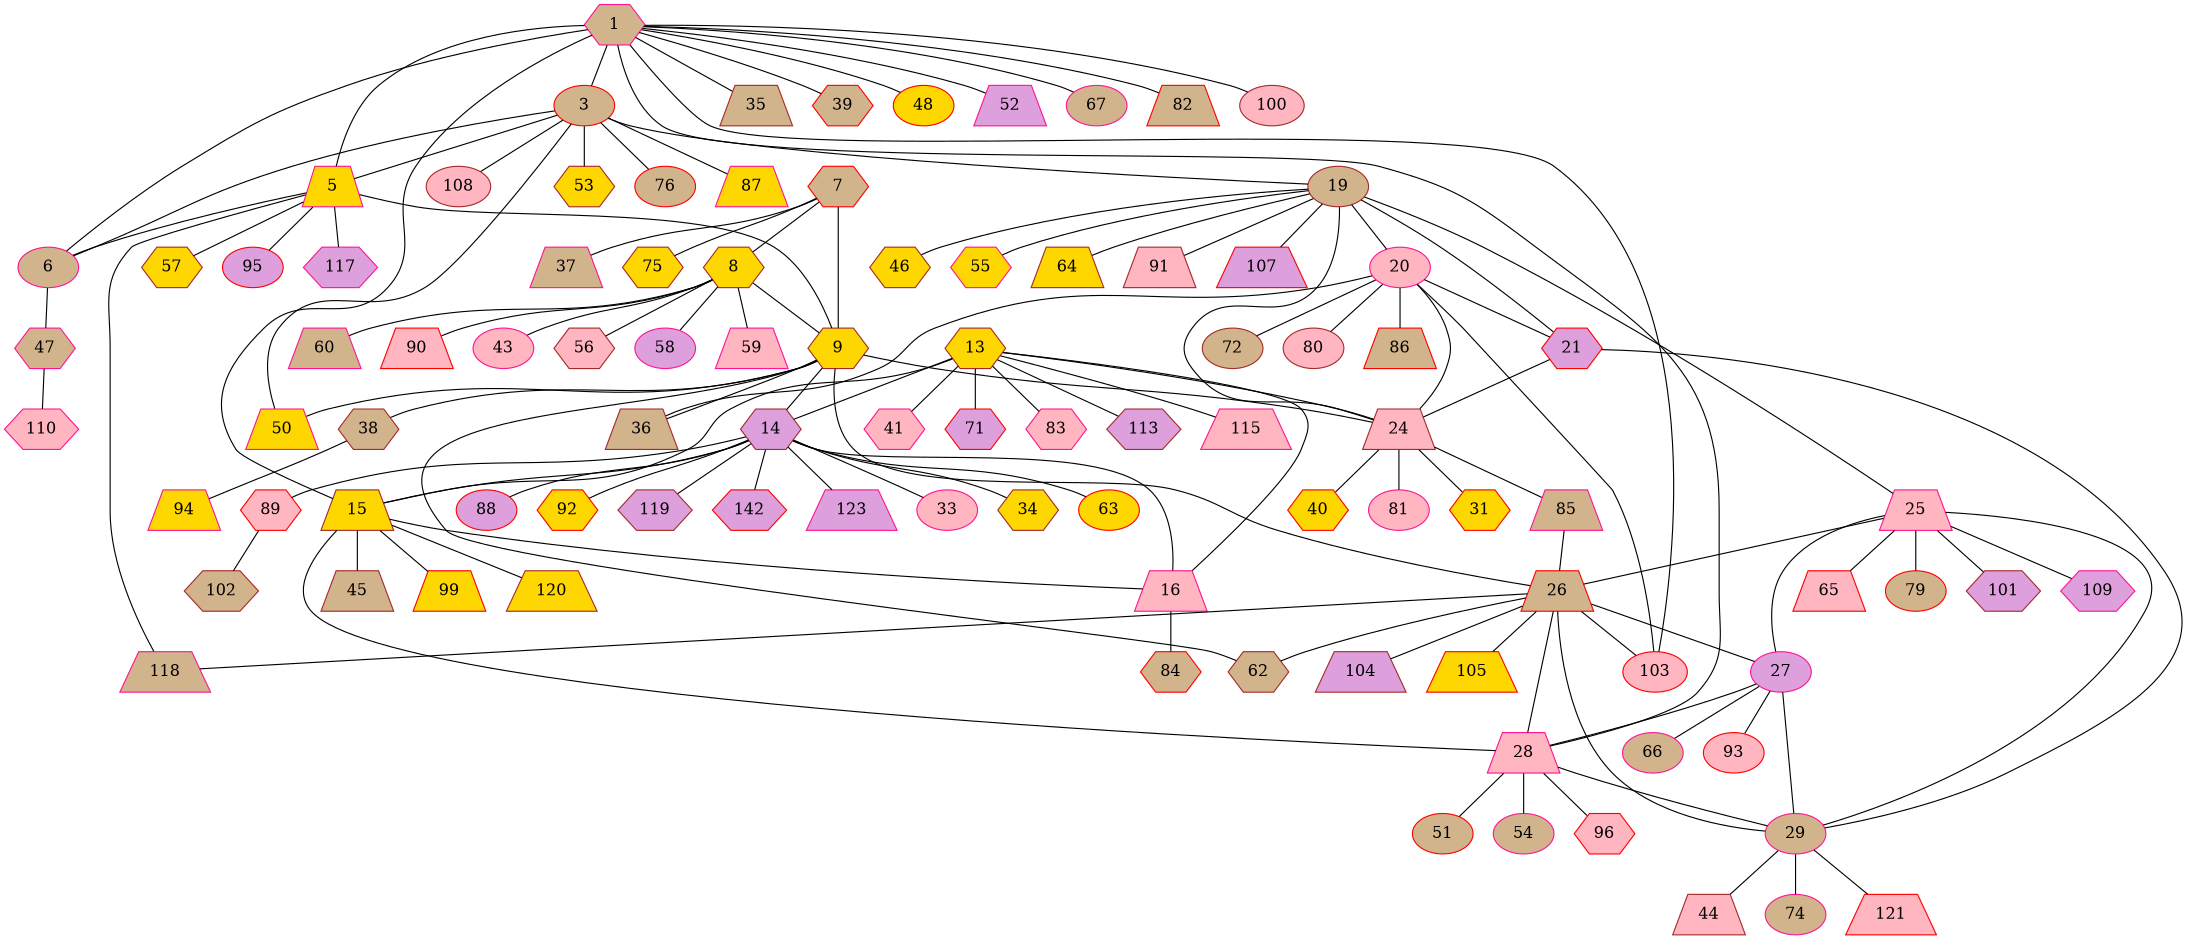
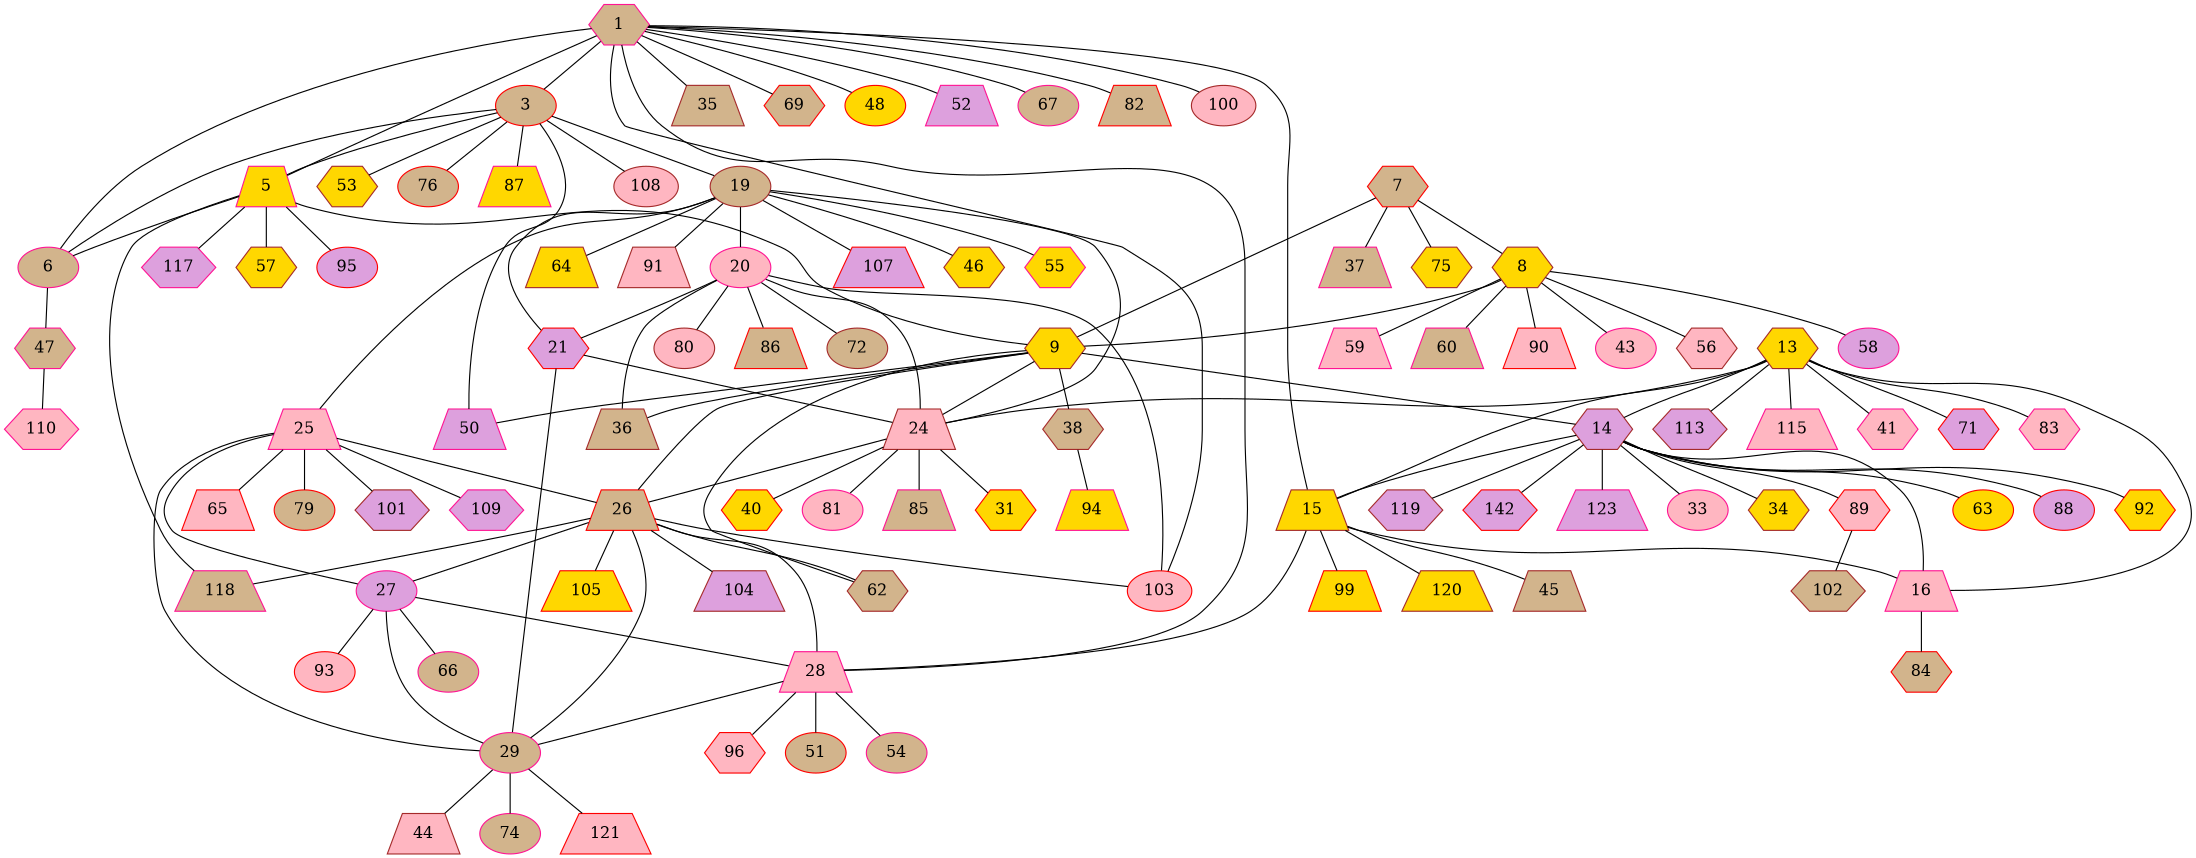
  graph {
    node [color=deeppink fillcolor=tan shape=hexagon style=filled]
    1 [super="+2"]
    3 [color=red shape=ellipse super="+4"]
    5 [fillcolor=gold shape=trapezium super="+32"]
    6 [shape=ellipse super="+116"]
    15 [color=brown fillcolor=gold shape=trapezium super="+17"]
    28 [fillcolor=lightpink shape=trapezium super="+49"]
    35 [color=brown shape=trapezium]
-   39 [color=red]
+   39 [color=red label=69]
    48 [color=red fillcolor=gold shape=ellipse]
    52 [fillcolor=plum shape=trapezium]
    67 [shape=ellipse]
    82 [color=red shape=trapezium]
    100 [color=brown fillcolor=lightpink shape=ellipse]
    103 [color=red fillcolor=lightpink shape=ellipse super="+106"]
    19 [color=brown shape=ellipse super="+22"]
-   50 [fillcolor=gold shape=trapezium]
+   50 [fillcolor=plum shape=trapezium]
    53 [color=brown fillcolor=gold]
    76 [color=red shape=ellipse]
    87 [fillcolor=gold shape=trapezium]
    108 [color=brown fillcolor=lightpink shape=ellipse]
    9 [color=brown fillcolor=gold super="+11"]
    57 [color=brown fillcolor=gold]
    95 [color=red fillcolor=plum shape=ellipse]
    117 [fillcolor=plum]
    118 [shape=trapezium]
    47
    16 [fillcolor=lightpink shape=trapezium]
    45 [color=brown shape=trapezium]
    99 [color=red fillcolor=gold shape=trapezium]
    120 [color=brown fillcolor=gold shape=trapezium]
    29 [shape=ellipse super="+30"]
    51 [color=red shape=ellipse]
    54 [shape=ellipse]
    96 [color=red fillcolor=lightpink]
    24 [color=brown fillcolor=lightpink shape=trapezium super="+68"]
    20 [fillcolor=lightpink shape=ellipse super="+23"]
    21 [color=red fillcolor=plum super="+111"]
    25 [fillcolor=lightpink shape=trapezium super="+97"]
    46 [color=brown fillcolor=gold]
    55 [fillcolor=gold super="+69"]
    64 [color=brown fillcolor=gold shape=trapezium]
    91 [color=brown fillcolor=lightpink shape=trapezium]
    107 [color=red fillcolor=plum shape=trapezium]
    14 [color=brown fillcolor=plum super="+18"]
    26 [color=red shape=trapezium super="+42"]
    36 [color=brown shape=trapezium]
    38 [color=brown super="+78"]
    62 [color=brown]
    110 [fillcolor=lightpink]
    7 [color=red super="+12"]
    8 [color=brown fillcolor=gold super="+10"]
    37 [shape=trapezium super="+77"]
    75 [color=brown fillcolor=gold]
    43 [fillcolor=lightpink shape=ellipse]
    56 [color=brown fillcolor=lightpink]
    58 [fillcolor=plum shape=ellipse]
    59 [fillcolor=lightpink shape=trapezium]
    60 [shape=trapezium super="+112"]
    90 [color=red fillcolor=lightpink shape=trapezium super="+114"]
    33 [fillcolor=lightpink shape=ellipse]
    34 [color=brown fillcolor=gold super="+70"]
    63 [color=red fillcolor=gold shape=ellipse]
    88 [color=red fillcolor=plum shape=ellipse]
    89 [color=red fillcolor=lightpink]
    92 [color=red fillcolor=gold]
    119 [color=brown fillcolor=plum]
    n67 [color=red fillcolor=plum label=142]
    123 [fillcolor=plum shape=trapezium]
    31 [color=red fillcolor=gold]
    40 [color=red fillcolor=gold]
    81 [fillcolor=lightpink shape=ellipse]
    85 [shape=trapezium]
    27 [fillcolor=plum shape=ellipse super="+73"]
    104 [color=brown fillcolor=plum shape=trapezium]
    105 [color=red fillcolor=gold shape=trapezium]
    94 [fillcolor=gold shape=trapezium]
    13 [color=brown fillcolor=gold super="+61"]
    41 [fillcolor=lightpink]
    71 [color=red fillcolor=plum]
    83 [fillcolor=lightpink]
    113 [color=brown fillcolor=plum]
    115 [fillcolor=lightpink shape=trapezium]
    84 [color=red]
    102 [color=brown]
    72 [color=brown shape=ellipse]
    80 [color=brown fillcolor=lightpink shape=ellipse]
    86 [color=red shape=trapezium]
    65 [color=red fillcolor=lightpink shape=trapezium]
    79 [color=red shape=ellipse]
    101 [color=brown fillcolor=plum]
    109 [fillcolor=plum]
    44 [color=brown fillcolor=lightpink shape=trapezium]
    74 [shape=ellipse]
    121 [color=red fillcolor=lightpink shape=trapezium]
    66 [shape=ellipse]
    93 [color=red fillcolor=lightpink shape=ellipse]
    1 -- 3 [weight=4]
    1 -- 5 [weight=2]
    1 -- 6 [weight=2]
    1 -- 15
    1 -- 28
    1 -- 35
    1 -- 39
    1 -- 48
    1 -- 52
    1 -- 67
    1 -- 82
    1 -- 100
    1 -- 103
    3 -- 5 [weight=2]
    3 -- 6 [weight=2]
    3 -- 19
    3 -- 50
    3 -- 53
    3 -- 76
    3 -- 87
    3 -- 108
    5 -- 6
    5 -- 9
    5 -- 57
    5 -- 95
    5 -- 117
    5 -- 118
    6 -- 47
    15 -- 28 [weight=2]
    15 -- 16 [weight=2]
    15 -- 45
    15 -- 99
    15 -- 120
    28 -- 29 [weight=2]
    28 -- 51
    28 -- 54
    28 -- 96
    19 -- 24 [weight=2]
    19 -- 20 [weight=4]
    19 -- 21 [weight=2]
    19 -- 25
    19 -- 46
    19 -- 55
    19 -- 64
    19 -- 91
    19 -- 107
    9 -- 50
    9 -- 24
    9 -- 14
    9 -- 26
    9 -- 36
    9 -- 38
    9 -- 62
    47 -- 110
    16 -- 84
    29 -- 44
    29 -- 74
    29 -- 121
-   85 -- 26
+   24 -- 26
    24 -- 31
    24 -- 40
    24 -- 81
    24 -- 85
    20 -- 103
    20 -- 24 [weight=2]
    20 -- 21 [weight=2]
    20 -- 36
    20 -- 72
    20 -- 80
    20 -- 86
    21 -- 29
    21 -- 24
    25 -- 29 [weight=2]
    25 -- 26
    25 -- 27
    25 -- 65
    25 -- 79
    25 -- 101
    25 -- 109
    14 -- 15 [weight=4]
    14 -- 16 [weight=2]
    14 -- 33
    14 -- 34
    14 -- 63
    14 -- 88
    14 -- 89
    14 -- 92
    14 -- 119
    14 -- n67
    14 -- 123
    26 -- 28
    26 -- 103
    26 -- 118
    26 -- 29 [weight=2]
    26 -- 62
    26 -- 27
    26 -- 104
    26 -- 105
    38 -- 94
    7 -- 9 [weight=4]
    7 -- 8 [weight=4]
    7 -- 37
    7 -- 75
    8 -- 9 [weight=4]
    8 -- 43
    8 -- 56
    8 -- 58
    8 -- 59
    8 -- 60
    8 -- 90
    89 -- 102
    27 -- 28
    27 -- 29 [weight=2]
    27 -- 66
    27 -- 93
    13 -- 15 [weight=2]
    13 -- 16
    13 -- 24
    13 -- 14 [weight=2]
    13 -- 41
    13 -- 71
    13 -- 83
    13 -- 113
    13 -- 115
  }
